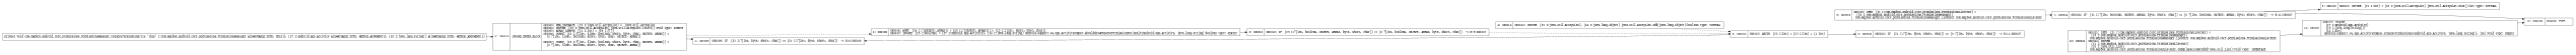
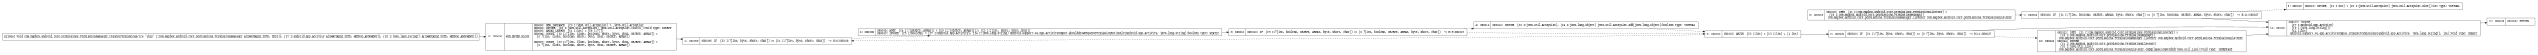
  digraph {
    fontname="Courier Prime"
    rankdir=LR
    node [fontname="Courier Prime" shape=record]
    edge [fontname="Courier Prime"]
-   n1 [label="{0\:\ 0x0000|INVOKE_ENTER_BLOCK\l|0x0000: NEW_INSTANCE  (r0 I:java.util.ArrayList) =  java.util.ArrayList \l0x0002: INVOKE  (r0 I:java.util.ArrayList) java.util.ArrayList.\<init\>():void type: DIRECT \l0x0005: ARRAY_LENGTH  (r1 I:int) = (r8 I:?[]) \l0x0006: CONST  (r2 I:?[int, float, boolean, short, byte, char, OBJECT, ARRAY]) = \l  (0 ?[int, float, boolean, short, byte, char, OBJECT, ARRAY])\l \l0x0007: CONST  (r3 I:?[int, float, boolean, short, byte, char, OBJECT, ARRAY]) = \l  (0 ?[int, float, boolean, short, byte, char, OBJECT, ARRAY])\l \l}"]
+   n1 [label="{0\:\ 0x0000|MTH_ENTER_BLOCK\l|0x0000: NEW_INSTANCE  (r0 I:java.util.ArrayList) =  java.util.ArrayList \l0x0002: INVOKE  (r0 I:java.util.ArrayList) java.util.ArrayList.\<init\>():void type: DIRECT \l0x0005: ARRAY_LENGTH  (r1 I:int) = (r8 I:?[]) \l0x0006: CONST  (r2 I:?[int, float, boolean, short, byte, char, OBJECT, ARRAY]) = \l  (0 ?[int, float, boolean, short, byte, char, OBJECT, ARRAY])\l \l0x0007: CONST  (r3 I:?[int, float, boolean, short, byte, char, OBJECT, ARRAY]) = \l  (0 ?[int, float, boolean, short, byte, char, OBJECT, ARRAY])\l \l}"]
    n2 [label="{1\:\ 0x0008|0x0008: IF  (r3 I:?[int, byte, short, char]) \>= (r1 I:?[int, byte, short, char])  \-\> B:6:0x0018 \l}"]
    n3 [label="{2\:\ 0x000a|0x000a: AGET  (r4 I:?[OBJECT, ARRAY]) = (r8 I:?[OBJECT, ARRAY][]), (r3 I:?[int, short, byte, char]) \l0x000c: INVOKE  (r5 I:boolean) = (r7 I:android.app.Activity), (r4 I:java.lang.String) android.support.v4.app.ActivityCompat.shouldShowRequestPermissionRationale(android.app.Activity, java.lang.String):boolean type: STATIC \l}"]
    n4 [label="{3\:\ 0x0010|0x0010: IF  (r5 I:?[int, boolean, OBJECT, ARRAY, byte, short, char]) == (0 ?[int, boolean, OBJECT, ARRAY, byte, short, char])  \-\> B:5:0x0015 \l}"]
    n5 [label="{6\:\ 0x0018|0x0018: IGET  (r1 I:com.mapbox.android.core.permissions.PermissionsListener) = \l  (r6 I:com.mapbox.android.core.permissions.PermissionsManager)\l com.mapbox.android.core.permissions.PermissionsManager.listener com.mapbox.android.core.permissions.PermissionsListener \l}"]
    n6 [label="{7\:\ 0x001a|0x001a: IF  (r1 I:?[int, boolean, OBJECT, ARRAY, byte, short, char]) == (0 ?[int, boolean, OBJECT, ARRAY, byte, short, char])  \-\> B:11:0x0027 \l}"]
    n7 [label="{4\:\ 0x0012|0x0012: INVOKE  (r0 I:java.util.ArrayList), (r4 I:java.lang.Object) java.util.ArrayList.add(java.lang.Object):boolean type: VIRTUAL \l}"]
    n8 [label="{5\:\ 0x0015|0x0015: ARITH  (r3 I:int) = (r3 I:int) + (1 int) \l}"]
    n9 [label="{9\:\ 0x0020|0x0020: IF  (r1 I:?[int, byte, short, char]) \<= (0 ?[int, byte, short, char])  \-\> B:11:0x0027 \l}"]
    n10 [label="{8\:\ 0x001c|0x001c: INVOKE  (r1 I:int) = (r0 I:java.util.ArrayList) java.util.ArrayList.size():int type: VIRTUAL \l}"]
    n11 [label="{11\:\ 0x0027|0x8027: INVOKE  \l  (r7 I:android.app.Activity)\l  (r8 I:java.lang.String[])\l  (r2 I:int)\l android.support.v4.app.ActivityCompat.requestPermissions(android.app.Activity, java.lang.String[], int):void type: STATIC \l}"]
-   n12 [label="{12\:\ 0x002a|0x002a: TYPE   \l}"]
+   n12 [label="{12\:\ 0x002a|0x002a: RETURN   \l}"]
    n13 [label="{10\:\ 0x0022|0x0022: IGET  (r1 I:com.mapbox.android.core.permissions.PermissionsListener) = \l  (r6 I:com.mapbox.android.core.permissions.PermissionsManager)\l com.mapbox.android.core.permissions.PermissionsManager.listener com.mapbox.android.core.permissions.PermissionsListener \l0x0024: INVOKE  \l  (r1 I:com.mapbox.android.core.permissions.PermissionsListener)\l  (r0 I:java.util.List)\l com.mapbox.android.core.permissions.PermissionsListener.onExplanationNeeded(java.util.List):void type: INTERFACE \l}"]
    n14 [label="{private void com.mapbox.android.core.permissions.PermissionsManager.requestPermissions((r6 'this' I:com.mapbox.android.core.permissions.PermissionsManager A[IMMUTABLE_TYPE, THIS]), (r7 I:android.app.Activity A[IMMUTABLE_TYPE, METHOD_ARGUMENT]), (r8 I:java.lang.String[] A[IMMUTABLE_TYPE, METHOD_ARGUMENT])) }"]
    n1 -> n2
-   n1 -> n3 [style=dashed]
+   n2 -> n3 [style=dashed]
    n3 -> n4
+   n4 -> n7 [style=dashed]
    n4 -> n8 [style=dashed]
    n5 -> n6
-   n6 -> n10 [style=solid]
-   n6 -> n12
+   n6 -> n10 [style=dashed]
+   n6 -> n11
    n7 -> n8 [style=dashed]
-   n8 -> n2
+   n8 -> n2 [style=dashed]
    n8 -> n9
+   n9 -> n11
+   n9 -> n13 [style=dashed]
    n11 -> n12
    n13 -> n11
    n14 -> n1
  }
